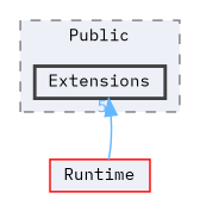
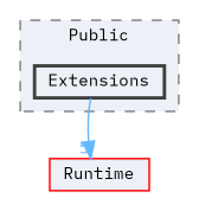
  digraph {
    compound=true
    fontname="IBM Plex Mono"
    node [fillcolor="#edf0f7" fontname="IBM Plex Mono" fontsize=10 shape=box]
    n1 [color=grey25 height=0.2 label=Extensions style="filled,bold" width=0.4]
    n2 [color=red height=0.2 label=Runtime style=filled width=0.4]
    subgraph cluster_1 {
      bgcolor="#edf0f7"
      fontsize=10
      label=Public
      pencolor=grey50
      style="filled,dashed"
      n1
    }
-   n2 -> n1 [color=steelblue1 fontcolor=steelblue1 fontname="IBM Plex Mono" fontsize=10 headlabel=5 labeldistance=1.5 labelfontname=Helvetica labelfontsize=10]
+   n1 -> n2 [color=steelblue1 fontcolor=steelblue1 fontname="IBM Plex Mono" fontsize=10 headlabel=5 labeldistance=1.5 labelfontname=Helvetica labelfontsize=10]
  }
